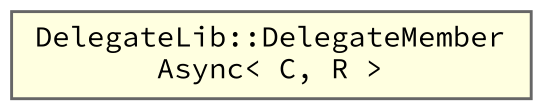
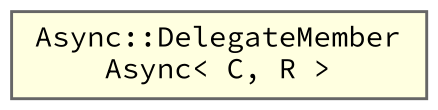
  digraph {
    rankdir=LR
    fontname="Source Code Pro"
-   n1 [color=grey40 fillcolor=lightyellow fontname="Source Code Pro" fontsize=10 height=0.2 label="DelegateLib::DelegateMember\lAsync\< C, R \>" shape=box style=filled width=0.4]
+   n1 [color=grey40 fillcolor=lightyellow fontname="Source Code Pro" fontsize=10 height=0.2 label="Async::DelegateMember\lAsync\< C, R \>" shape=box style=filled width=0.4]
  }
